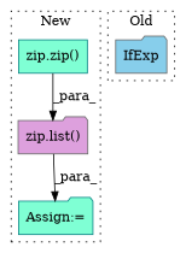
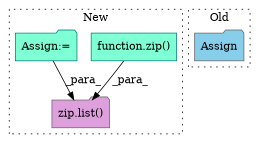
  digraph {
    node [a=75 color=gray40 fillcolor=aquamarine shape=folder style=filled]
    n1 [fillcolor=plum l="5,1" label="zip.list()" s="8933,8950"]
-   n2 [color=teal l="4,7" label="zip.zip()" s="8938,8943" shape=box]
+   n2 [color=teal l="4,7" label="function.zip()" s="8938,8943" shape=box]
    n3 [a=68 color=teal l=6 label="Assign:=" s=8927]
-   n4 [a=51 fillcolor=skyblue l="4,6" label=IfExp s="8877,8894"]
+   n4 [a=51 fillcolor=skyblue l="4,6" label=Assign s="8877,8894"]
    subgraph cluster_1 {
      label=New
      style=dotted
      n1
      n2
      n3
    }
    subgraph cluster_2 {
      label=Old
      style=dotted
      n4
    }
-   n1 -> n3 [label=_para_]
+   n3 -> n1 [label=_para_]
    n2 -> n1 [label=_para_]
  }
